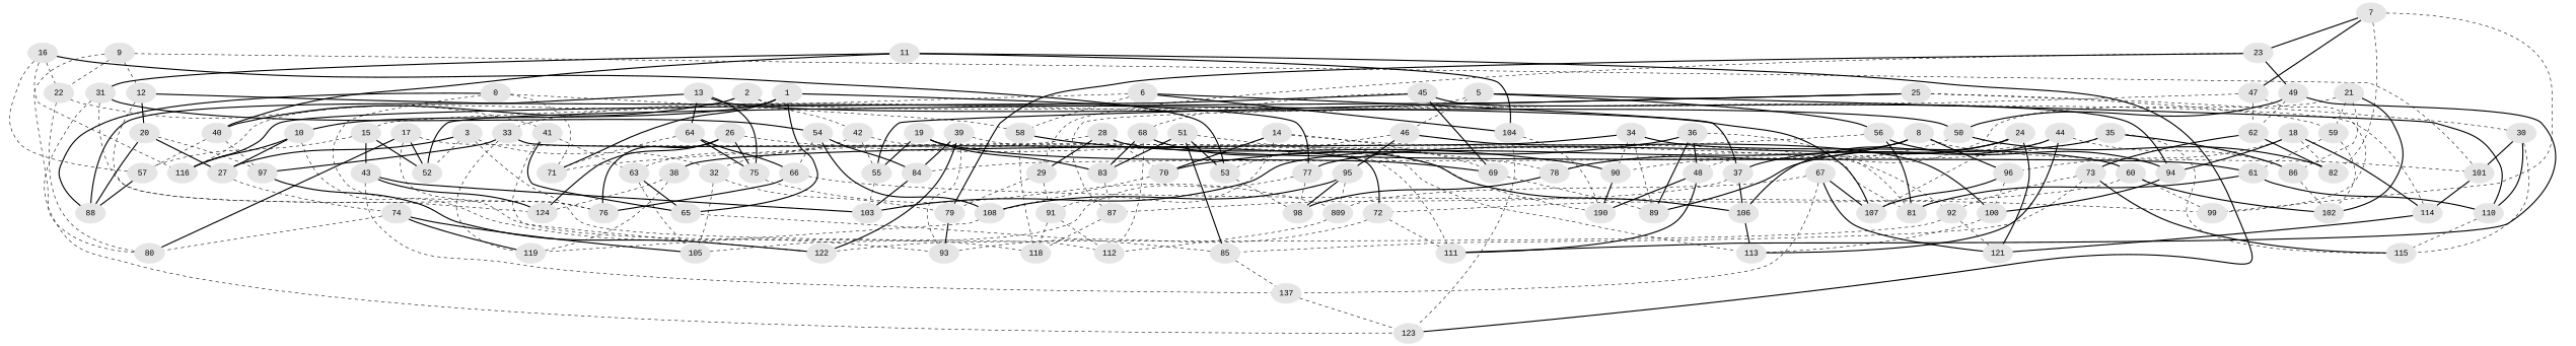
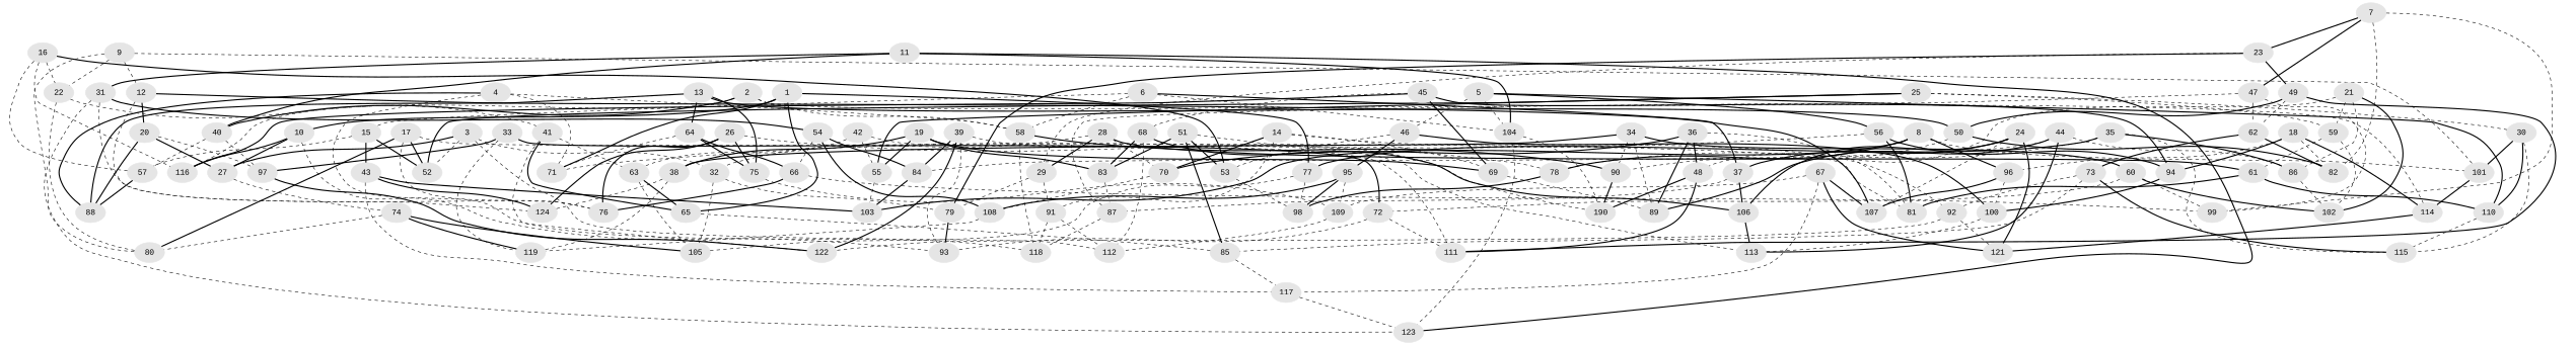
  graph {
    fontname="Liberation Mono"
    node [color=gray90 fontname="Liberation Mono" style=filled]
    edge [fontname="Liberation Mono" style=dashed]
    1
    10
    65
    71
    77
    116
    27
    93
    85
    105
    98
    2
    40
    42
    114
    57
    97
    55
    63
    111
    121
    3
    32
    52
    112
    74
    79
-   4 [label=0]
+   4
    58
    88
    118
    90
    5
    33
    46
    56
    110
    72
    119
    53
    95
    100
    81
    94
    115
    6
    15
    37
    104
    43
    106
    87
    123
    n54 [label=190]
    7
    23
    47
    82
    99
    29
    49
    62
    8
    78
    96
    101
    103
    107
    9
    12
    22
    80
    20
    124
    41
    11
    31
    76
    54
    13
    50
    64
    75
    66
-   109 [label=809]
+   109
    14
    69
    70
    91
    92
    89
    108
    122
-   117 [label=137]
+   117
    16
    17
    18
    19
    38
    83
    21
    48
    59
    86
    102
    61
    24
    113
    25
    30
    26
    28
    84
    34
    60
    35
    36
    39
    44
    45
    68
    73
    51
    67
    1 -- 10 [style=bold]
    1 -- 65 [style=bold]
    1 -- 71 [style=bold]
    1 -- 77 [style=bold]
    10 -- 116 [style=bold]
    10 -- 27 [style=bold]
    10 -- 93
    65 -- 85
    77 -- 105
    77 -- 98
    27 -- 74
    85 -- 117
    2 -- 116
    2 -- 40 [style=bold]
-   2 -- 42
+   2 -- 58
    2 -- 114
    40 -- 57
    40 -- 97
    42 -- 55
    42 -- 63
    42 -- 111
    114 -- 121 [style=bold]
    57 -- 88 [style=bold]
    97 -- 122 [style=bold]
    55 -- 103
    63 -- 65 [style=bold]
    63 -- 105
    3 -- 27 [style=bold]
    3 -- 32
    3 -- 52
    3 -- 112
    32 -- 105
    32 -- 79
    74 -- 105 [style=bold]
    74 -- 119 [style=bold]
    74 -- 80
    79 -- 93 [style=bold]
    4 -- 71
    4 -- 58
    4 -- 88 [style=bold]
    4 -- 118
    58 -- 118
    58 -- 90 [style=bold]
    90 -- n54 [style=bold]
-   5 -- 33
+   5 -- 104
    5 -- 46
    5 -- 56 [style=bold]
    5 -- 110 [style=bold]
    33 -- 97 [style=bold]
    33 -- 72 [style=bold]
    33 -- 119
    46 -- 53
    46 -- 95 [style=bold]
    46 -- 100 [style=bold]
    56 -- 71
    56 -- 81 [style=bold]
    56 -- 94 [style=bold]
    110 -- 115
    72 -- 93
    72 -- 111
    53 -- 98
    95 -- 98 [style=bold]
    95 -- 109
    95 -- 108 [style=bold]
    100 -- 113
    94 -- 100 [style=bold]
    6 -- 58
    6 -- 15
    6 -- 37 [style=bold]
-   6 -- 104 [style=bold]
+   6 -- 104
    15 -- 57
    15 -- 52 [style=bold]
    15 -- 43 [style=bold]
    37 -- 106 [style=bold]
    37 -- 87
    104 -- 123
    104 -- n54
    43 -- 103 [style=bold]
    43 -- 124 [style=bold]
    43 -- 117
    106 -- 113 [style=bold]
    87 -- 118
    7 -- 23 [style=bold]
    7 -- 47 [style=bold]
    7 -- 82
    7 -- 99
    23 -- 79 [style=bold]
    23 -- 29
    23 -- 49 [style=bold]
    47 -- 87
    47 -- 99
    47 -- 62
    29 -- 79
    29 -- 91
    49 -- 111 [style=bold]
    49 -- 62
    49 -- 50 [style=bold]
    62 -- 82 [style=bold]
    62 -- 73 [style=bold]
    8 -- 78 [style=bold]
    8 -- 96 [style=bold]
    8 -- 101
    8 -- 103 [style=bold]
    78 -- 98 [style=bold]
    96 -- 100
    96 -- 107 [style=bold]
    101 -- 114 [style=bold]
    9 -- 101
    9 -- 12
    9 -- 22
    9 -- 80
    12 -- 107 [style=bold]
    12 -- 20 [style=bold]
    12 -- 124
    22 -- 80
    22 -- 41
    20 -- 27 [style=bold]
    20 -- 97
    20 -- 88 [style=bold]
    41 -- 65 [style=bold]
    41 -- 63
    41 -- 122
    11 -- 40 [style=bold]
    11 -- 104 [style=bold]
    11 -- 123 [style=bold]
    11 -- 31 [style=bold]
    31 -- 123
    31 -- 76
    31 -- 54 [style=bold]
    54 -- 66
    54 -- 108 [style=bold]
    54 -- 84 [style=bold]
    13 -- 88 [style=bold]
    13 -- 50 [style=bold]
    13 -- 64 [style=bold]
    13 -- 75 [style=bold]
    50 -- 90
    50 -- 82 [style=bold]
    64 -- 71
    64 -- 75 [style=bold]
    64 -- 66 [style=bold]
    75 -- 109
    66 -- 99
    66 -- 76 [style=bold]
    109 -- 112
    14 -- 69
    14 -- 70 [style=bold]
    14 -- 91
    14 -- 92
    69 -- 89
    70 -- 108
    91 -- 112
    91 -- 118
    92 -- 121
    92 -- 122
    108 -- 119
    117 -- 123
    16 -- 116
    16 -- 57
    16 -- 53 [style=bold]
    16 -- 22
    17 -- 52 [style=bold]
    17 -- 81
    17 -- 80 [style=bold]
    17 -- 76
    18 -- 114 [style=bold]
    18 -- 94 [style=bold]
    18 -- 82
    18 -- 96
    19 -- 55 [style=bold]
    19 -- 69 [style=bold]
+   19 -- 38 [style=bold]
    19 -- 83 [style=bold]
    38 -- 119
    38 -- 124
    83 -- 87
    21 -- 48
    21 -- 59
    21 -- 86
    21 -- 102 [style=bold]
    48 -- 111 [style=bold]
    48 -- n54 [style=bold]
    59 -- 102
    59 -- 61
    86 -- 102
    61 -- 110 [style=bold]
    61 -- 81 [style=bold]
    24 -- 121 [style=bold]
    24 -- 37 [style=bold]
    24 -- 106 [style=bold]
    24 -- 107
    25 -- 55 [style=bold]
    25 -- 52 [style=bold]
    25 -- 59
    25 -- 30
    30 -- 110 [style=bold]
    30 -- 115
    30 -- 101 [style=bold]
    26 -- 78
    26 -- 124 [style=bold]
    26 -- 76 [style=bold]
    26 -- 75 [style=bold]
    28 -- 32
    28 -- 29 [style=bold]
    28 -- 70
    28 -- 61 [style=bold]
    84 -- 103 [style=bold]
    34 -- 90
    34 -- 89
    34 -- 38 [style=bold]
    34 -- 60 [style=bold]
    60 -- 72
    60 -- 99
    60 -- 102 [style=bold]
    35 -- 77 [style=bold]
    35 -- 115
    35 -- 78
    35 -- 86 [style=bold]
    36 -- 81
    36 -- 70 [style=bold]
    36 -- 89 [style=bold]
    36 -- 48 [style=bold]
    39 -- 93
    39 -- 122 [style=bold]
    39 -- 113
    39 -- 84 [style=bold]
    44 -- 89 [style=bold]
    44 -- 86
    44 -- 113 [style=bold]
    44 -- 84
    45 -- 116 [style=bold]
    45 -- 94 [style=bold]
    45 -- 69 [style=bold]
    45 -- 68
    68 -- 112
    68 -- 106 [style=bold]
    68 -- 83 [style=bold]
    73 -- 85
    73 -- 115 [style=bold]
    73 -- 92
    51 -- 85 [style=bold]
    51 -- 53 [style=bold]
    51 -- n54
    51 -- 83 [style=bold]
    67 -- 121 [style=bold]
    67 -- 107 [style=bold]
    67 -- 109
    67 -- 117
  }
